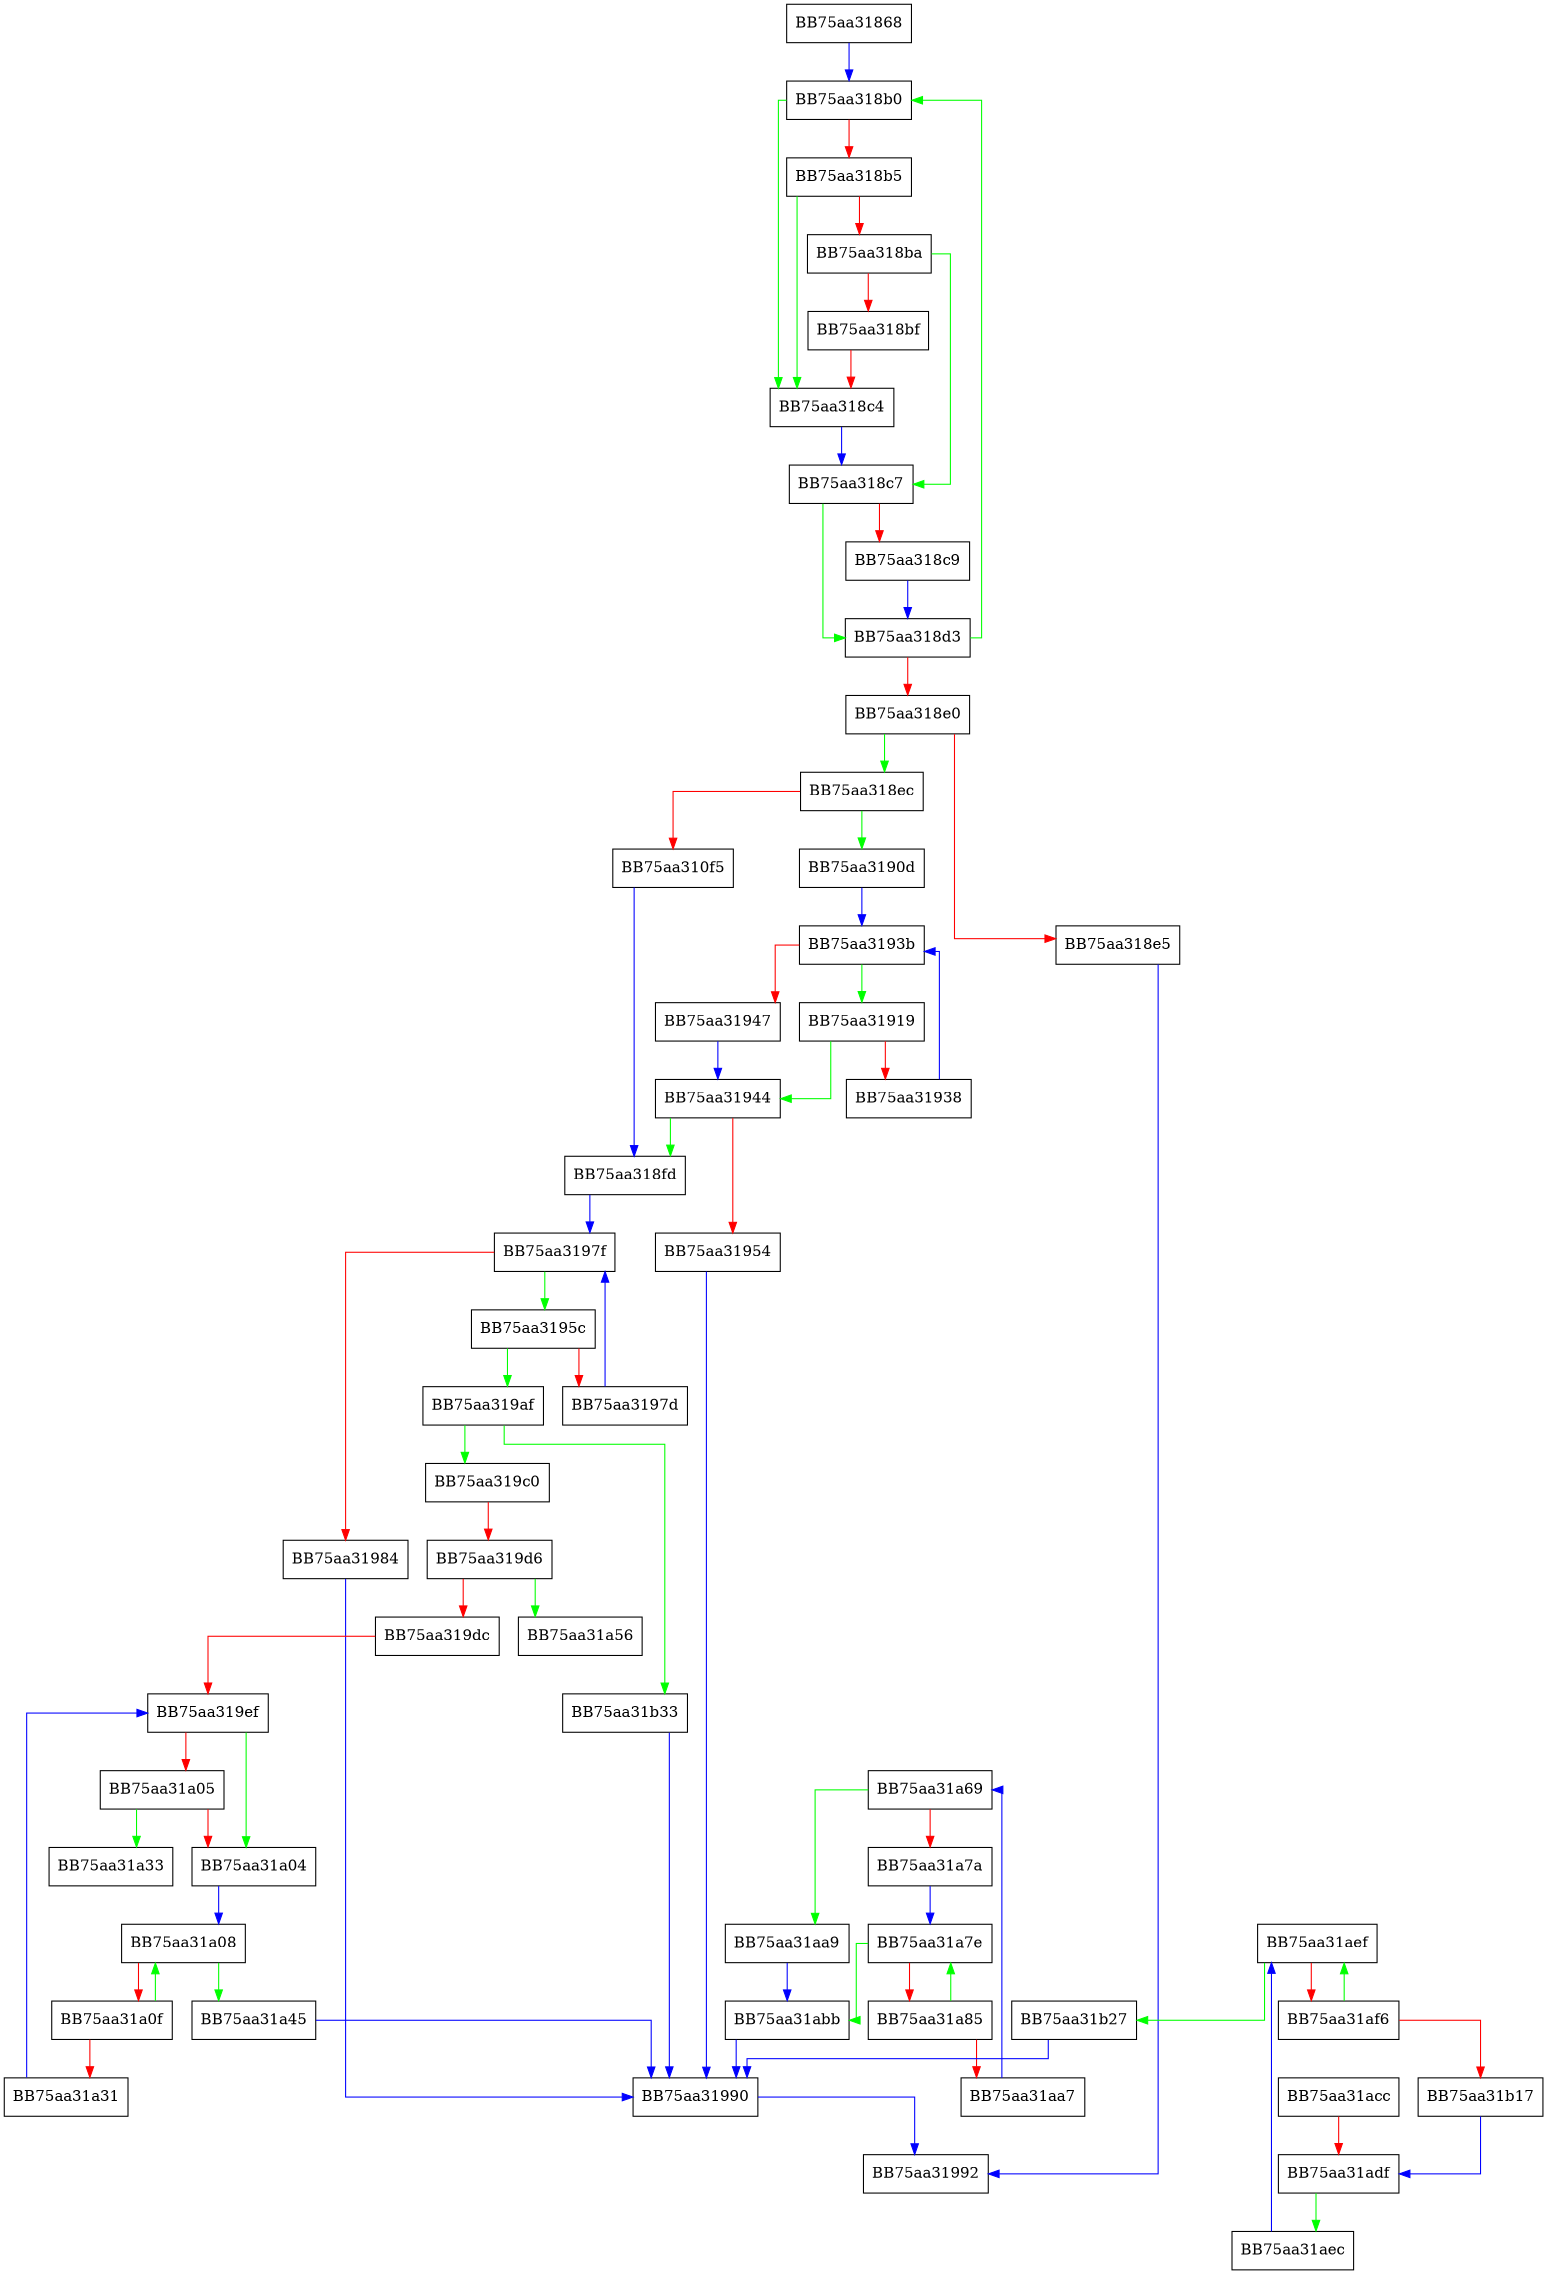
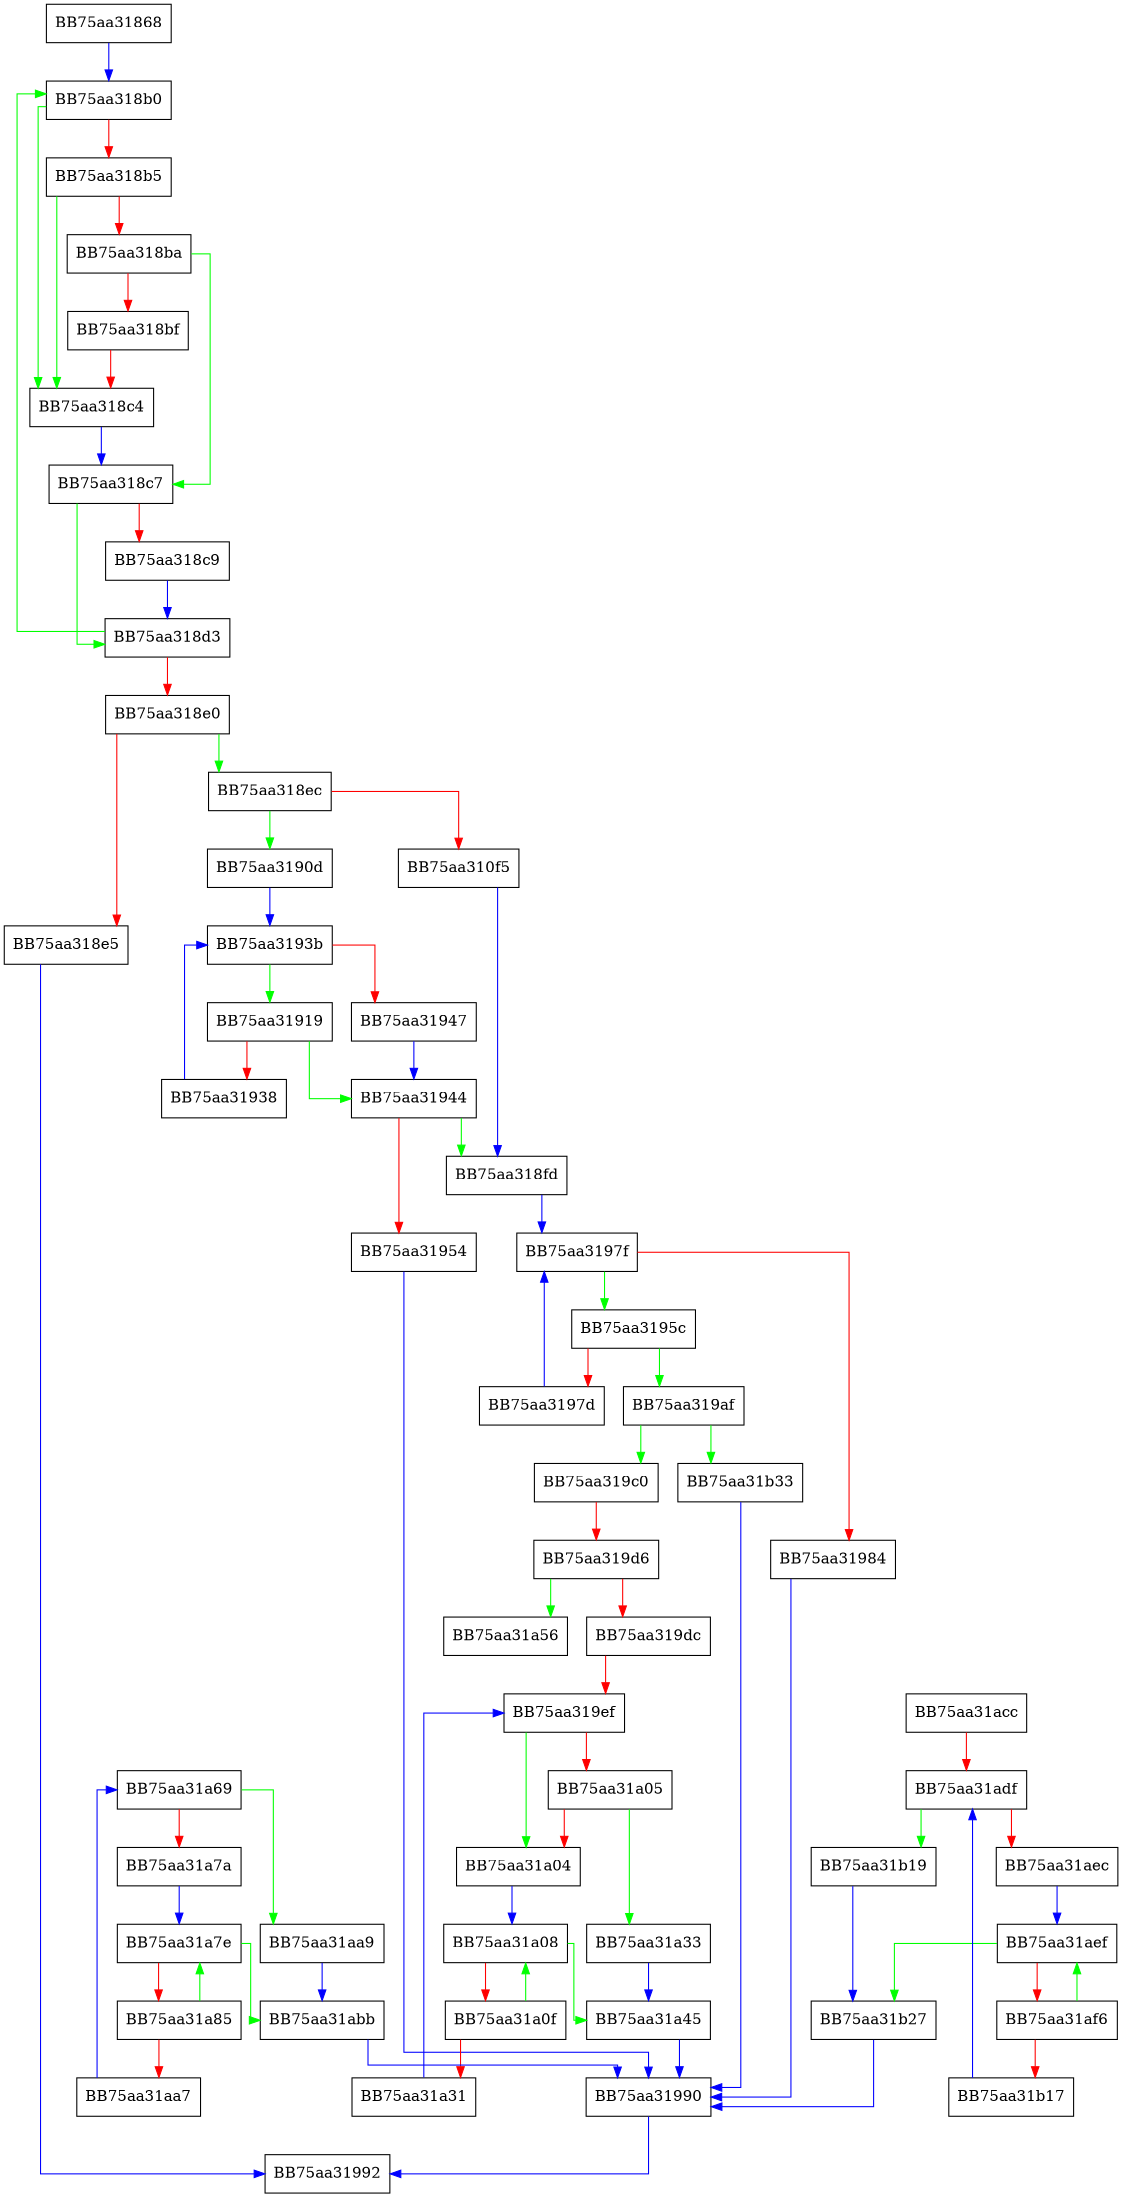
  digraph {
    splines=ortho
    node [shape=box]
    edge [color=red]
    BB75aa31868
    BB75aa318b0
    BB75aa318c4
    BB75aa318b5
    BB75aa318c7
    BB75aa318ba
    BB75aa318d3
    BB75aa318c9
    BB75aa318bf
    BB75aa318e0
    BB75aa318ec
    BB75aa318e5
    BB75aa3190d
    n14 [label=BB75aa310f5]
    BB75aa31992
    BB75aa3193b
    BB75aa318fd
    BB75aa31919
    n19 [label=BB75aa31947]
    BB75aa3197f
    BB75aa3195c
    BB75aa31984
    BB75aa319af
    BB75aa3197d
    BB75aa31990
    BB75aa31944
    BB75aa31938
    BB75aa31954
    BB75aa31b33
    BB75aa319c0
    BB75aa319d6
    BB75aa31acc
    BB75aa31adf
    BB75aa31a56
    BB75aa319dc
+   BB75aa31b19
    BB75aa31aec
    BB75aa319ef
    BB75aa31a69
    BB75aa31aa9
    BB75aa31a7a
    BB75aa31a04
    n43 [label=BB75aa31a05]
    BB75aa31a08
    BB75aa31a33
    BB75aa31a45
    BB75aa31a0f
    BB75aa31a31
    BB75aa31abb
    BB75aa31a7e
    BB75aa31a85
    BB75aa31aa7
    BB75aa31b27
    BB75aa31aef
    BB75aa31af6
    BB75aa31b17
    BB75aa31868 -> BB75aa318b0 [color=blue]
    BB75aa318b0 -> BB75aa318c4 [color=green]
    BB75aa318b0 -> BB75aa318b5
    BB75aa318c4 -> BB75aa318c7 [color=blue]
    BB75aa318b5 -> BB75aa318c4 [color=green]
    BB75aa318b5 -> BB75aa318ba
    BB75aa318c7 -> BB75aa318d3 [color=green]
    BB75aa318c7 -> BB75aa318c9
    BB75aa318ba -> BB75aa318c7 [color=green]
    BB75aa318ba -> BB75aa318bf
    BB75aa318d3 -> BB75aa318b0 [color=green]
    BB75aa318d3 -> BB75aa318e0
    BB75aa318c9 -> BB75aa318d3 [color=blue]
    BB75aa318bf -> BB75aa318c4
    BB75aa318e0 -> BB75aa318ec [color=green]
    BB75aa318e0 -> BB75aa318e5
    BB75aa318ec -> BB75aa3190d [color=green]
    BB75aa318ec -> n14
    BB75aa318e5 -> BB75aa31992 [color=blue]
    BB75aa3190d -> BB75aa3193b [color=blue]
    n14 -> BB75aa318fd [color=blue]
    BB75aa3193b -> BB75aa31919 [color=green]
    BB75aa3193b -> n19
    BB75aa318fd -> BB75aa3197f [color=blue]
    BB75aa31919 -> BB75aa31944 [color=green]
    BB75aa31919 -> BB75aa31938
    n19 -> BB75aa31944 [color=blue]
    BB75aa3197f -> BB75aa3195c [color=green]
    BB75aa3197f -> BB75aa31984
    BB75aa3195c -> BB75aa319af [color=green]
    BB75aa3195c -> BB75aa3197d
    BB75aa31984 -> BB75aa31990 [color=blue]
    BB75aa319af -> BB75aa31b33 [color=green]
    BB75aa319af -> BB75aa319c0 [color=green]
    BB75aa3197d -> BB75aa3197f [color=blue]
    BB75aa31990 -> BB75aa31992 [color=blue]
    BB75aa31944 -> BB75aa318fd [color=green]
    BB75aa31944 -> BB75aa31954
    BB75aa31938 -> BB75aa3193b [color=blue]
    BB75aa31954 -> BB75aa31990 [color=blue]
    BB75aa31b33 -> BB75aa31990 [color=blue]
    BB75aa319c0 -> BB75aa319d6
    BB75aa319d6 -> BB75aa31a56 [color=green]
    BB75aa319d6 -> BB75aa319dc
    BB75aa31acc -> BB75aa31adf
-   BB75aa31adf -> BB75aa31aec [color=green]
+   BB75aa31adf -> BB75aa31b19 [color=green]
+   BB75aa31adf -> BB75aa31aec
    BB75aa319dc -> BB75aa319ef
+   BB75aa31b19 -> BB75aa31b27 [color=blue]
    BB75aa31aec -> BB75aa31aef [color=blue]
    BB75aa319ef -> BB75aa31a04 [color=green]
    BB75aa319ef -> n43
    BB75aa31a69 -> BB75aa31aa9 [color=green]
    BB75aa31a69 -> BB75aa31a7a
    BB75aa31aa9 -> BB75aa31abb [color=blue]
    BB75aa31a7a -> BB75aa31a7e [color=blue]
    BB75aa31a04 -> BB75aa31a08 [color=blue]
    n43 -> BB75aa31a04
    n43 -> BB75aa31a33 [color=green]
    BB75aa31a08 -> BB75aa31a45 [color=green]
    BB75aa31a08 -> BB75aa31a0f
+   BB75aa31a33 -> BB75aa31a45 [color=blue]
    BB75aa31a45 -> BB75aa31990 [color=blue]
    BB75aa31a0f -> BB75aa31a08 [color=green]
    BB75aa31a0f -> BB75aa31a31
    BB75aa31a31 -> BB75aa319ef [color=blue]
    BB75aa31abb -> BB75aa31990 [color=blue]
    BB75aa31a7e -> BB75aa31abb [color=green]
    BB75aa31a7e -> BB75aa31a85
    BB75aa31a85 -> BB75aa31a7e [color=green]
    BB75aa31a85 -> BB75aa31aa7
    BB75aa31aa7 -> BB75aa31a69 [color=blue]
    BB75aa31b27 -> BB75aa31990 [color=blue]
    BB75aa31aef -> BB75aa31b27 [color=green]
    BB75aa31aef -> BB75aa31af6
    BB75aa31af6 -> BB75aa31aef [color=green]
    BB75aa31af6 -> BB75aa31b17
    BB75aa31b17 -> BB75aa31adf [color=blue]
  }
